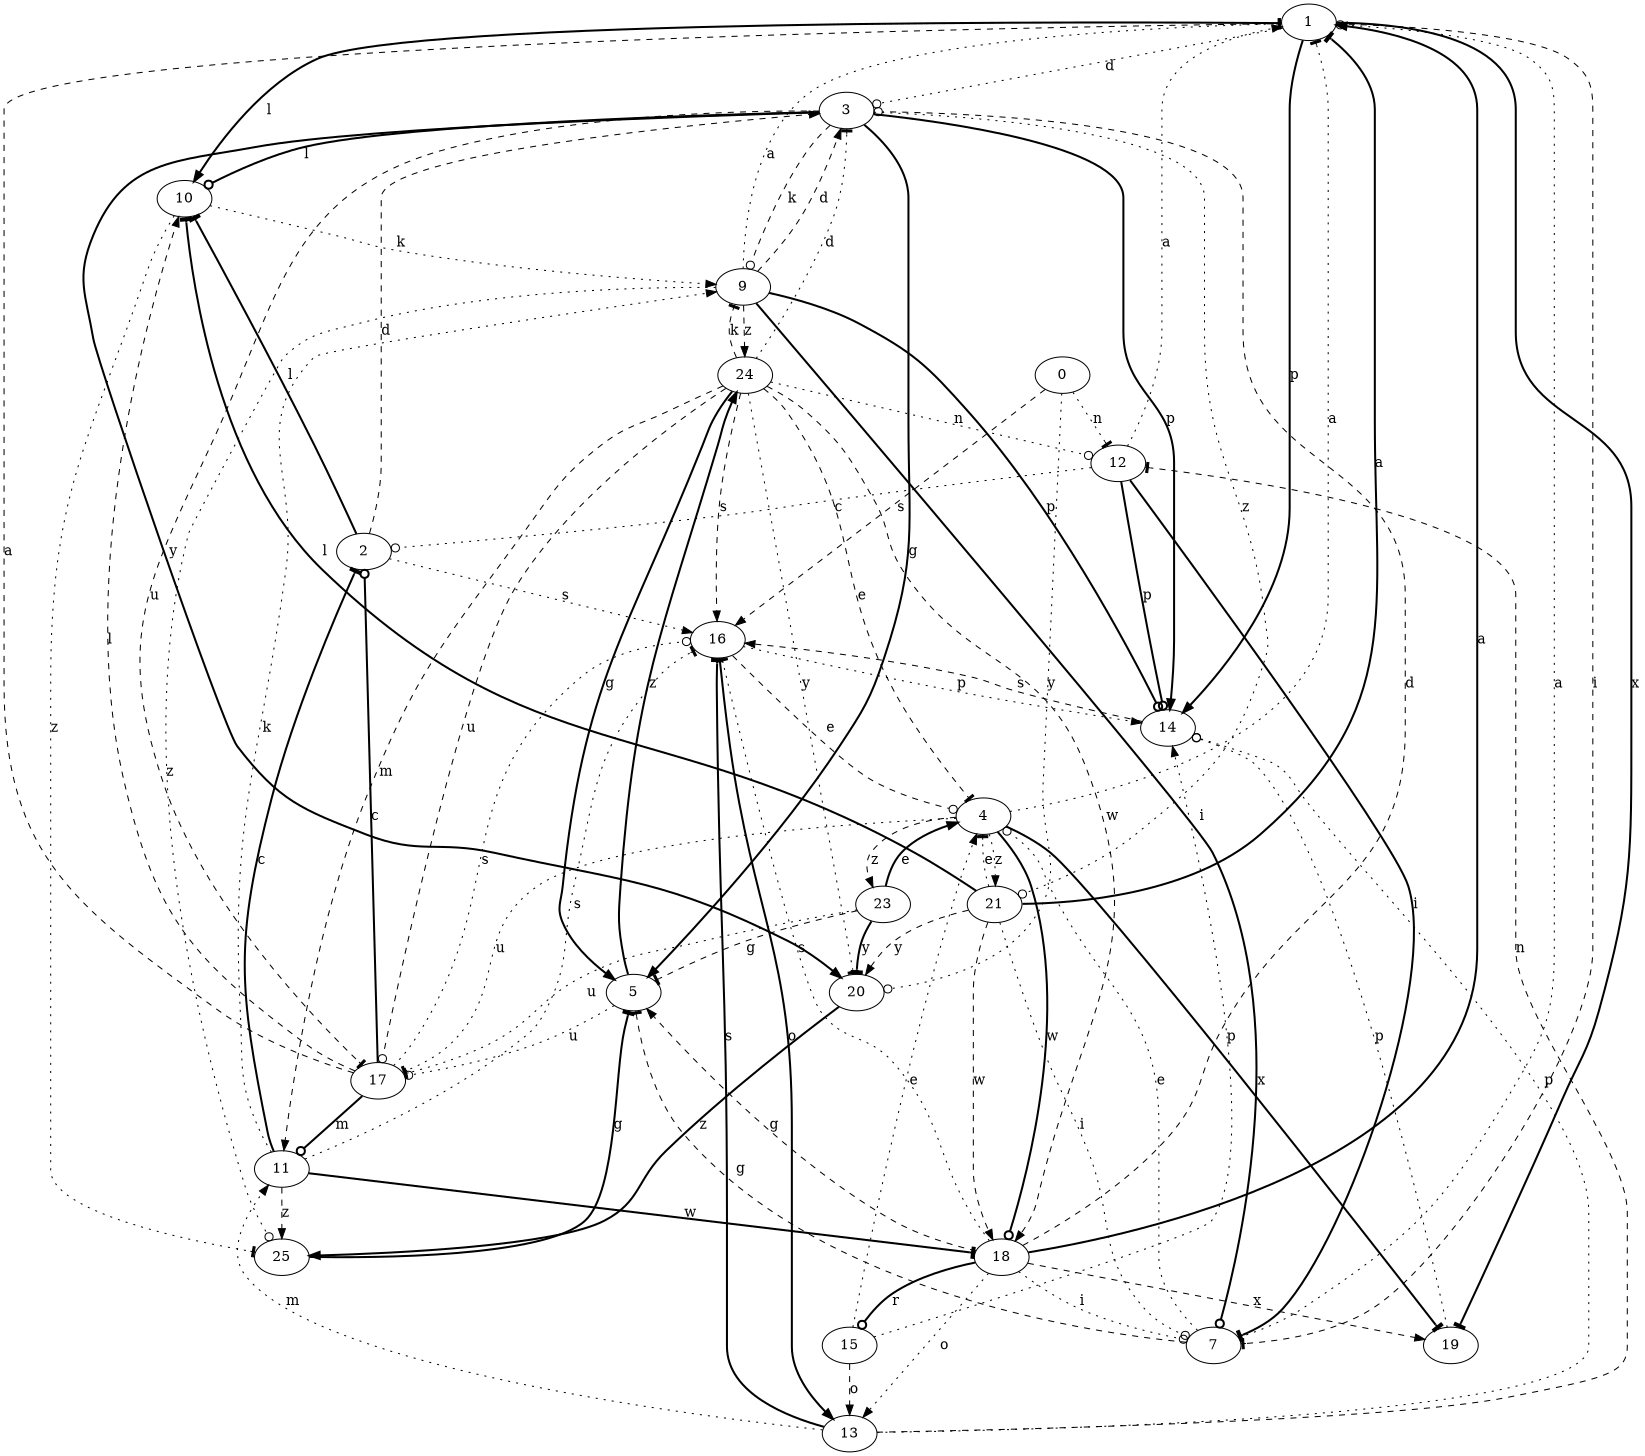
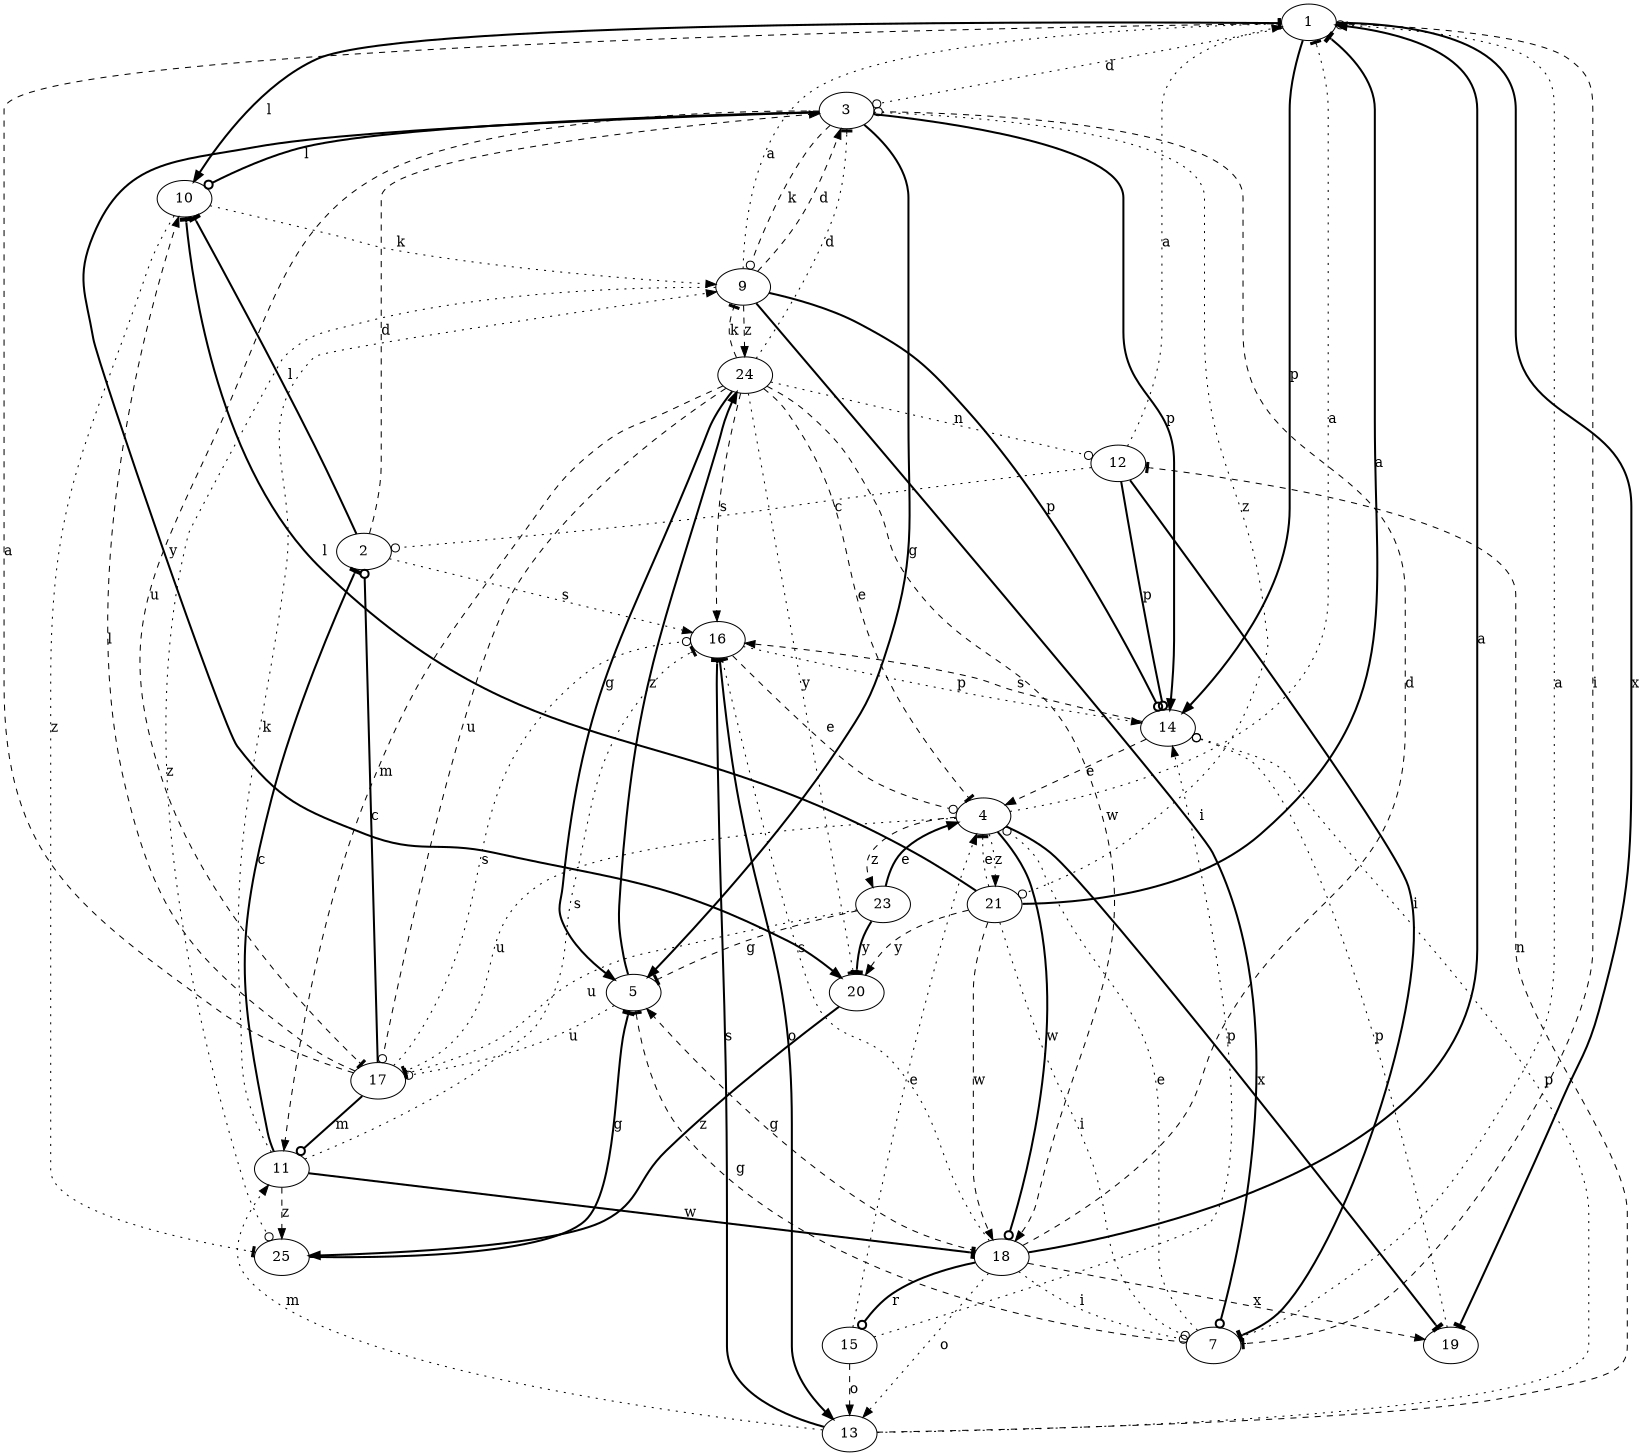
  strict digraph {
    edge [arrowhead=normal style=dotted]
    1
    3
    7
    10
    14
    19
    5
    9
    17
    20
    21
    4
    25
    16
    2
    13
    24
    11
    18
    23
    15
    12
-   0
    1 -> 3 [arrowhead=odot label=d]
    1 -> 7 [arrowhead=tee label=i style=dashed]
    1 -> 10 [label=l style=bold]
    1 -> 14 [label=p style=bold]
    1 -> 19 [arrowhead=tee label=x style=bold]
    3 -> 10 [arrowhead=odot label=l style=bold]
    3 -> 14 [label=p style=bold]
    3 -> 5 [label=g style=bold]
    3 -> 9 [arrowhead=odot label=k style=dashed]
    3 -> 17 [arrowhead=tee label=u style=dashed]
    3 -> 20 [label=y style=bold]
    3 -> 21 [arrowhead=odot label=z]
    7 -> 1 [arrowhead=odot label=a]
    7 -> 5 [arrowhead=tee label=g style=dashed]
    7 -> 4 [arrowhead=odot label=e]
    10 -> 9 [label=k]
    10 -> 25 [arrowhead=tee label=z]
+   14 -> 4 [label=e style=dashed]
    14 -> 16 [label=s style=dashed]
    19 -> 14 [arrowhead=odot label=p]
    5 -> 17 [arrowhead=odot label=u]
    5 -> 24 [label=z style=bold]
    9 -> 1 [arrowhead=tee label=a]
    9 -> 3 [label=d style=dashed]
    9 -> 7 [arrowhead=odot label=i style=bold]
    9 -> 14 [arrowhead=odot label=p style=bold]
    9 -> 25 [arrowhead=odot label=z]
    9 -> 24 [label=z style=dashed]
    17 -> 1 [arrowhead=tee label=a style=dashed]
    17 -> 10 [label=l style=dashed]
    17 -> 16 [arrowhead=odot label=s]
    17 -> 2 [arrowhead=odot label=c style=bold]
    17 -> 11 [arrowhead=odot label=m style=bold]
    20 -> 25 [label=z style=bold]
    21 -> 1 [arrowhead=tee label=a style=bold]
    21 -> 7 [arrowhead=odot label=i]
    21 -> 10 [arrowhead=tee label=l style=bold]
    21 -> 20 [label=y style=dashed]
    21 -> 4 [arrowhead=tee label=e]
    21 -> 18 [label=w style=dashed]
    4 -> 1 [arrowhead=tee label=a]
    4 -> 19 [arrowhead=tee label=x style=bold]
    4 -> 17 [arrowhead=tee label=u]
    4 -> 21 [label=z]
    4 -> 18 [arrowhead=odot label=w style=bold]
    4 -> 23 [label=z style=dashed]
    25 -> 5 [arrowhead=tee label=g style=bold]
    16 -> 14 [label=p]
    16 -> 4 [arrowhead=odot label=e style=dashed]
    16 -> 13 [label=o style=bold]
    2 -> 3 [label=d style=dashed]
    2 -> 10 [arrowhead=tee label=l style=bold]
    2 -> 16 [label=s]
    13 -> 14 [arrowhead=odot label=p]
    13 -> 16 [arrowhead=tee label=s style=bold]
    13 -> 11 [label=m]
    13 -> 12 [arrowhead=tee label=n style=dashed]
    24 -> 3 [arrowhead=tee label=d]
    24 -> 5 [label=g style=bold]
    24 -> 9 [arrowhead=tee label=k style=dashed]
    24 -> 17 [arrowhead=odot label=u style=dashed]
    24 -> 20 [arrowhead=tee label=y]
    24 -> 4 [arrowhead=tee label=e style=dashed]
    24 -> 16 [label=s style=dashed]
    24 -> 11 [label=m style=dashed]
    24 -> 18 [label=w style=dashed]
    24 -> 12 [arrowhead=odot label=n]
    11 -> 9 [label=k]
    11 -> 25 [label=z style=dashed]
    11 -> 16 [arrowhead=tee label=s]
    11 -> 2 [arrowhead=tee label=c style=bold]
    11 -> 18 [arrowhead=tee label=w style=bold]
    18 -> 1 [label=a style=bold]
    18 -> 3 [arrowhead=odot label=d style=dashed]
    18 -> 7 [arrowhead=odot label=i]
    18 -> 19 [label=x style=dashed]
    18 -> 5 [label=g style=dashed]
    18 -> 16 [arrowhead=tee label=s]
    18 -> 13 [label=o]
    18 -> 15 [arrowhead=odot label=r style=bold]
    23 -> 5 [arrowhead=tee label=g style=dashed]
    23 -> 17 [arrowhead=tee label=u]
    23 -> 20 [arrowhead=tee label=y style=bold]
    23 -> 4 [label=e style=bold]
    15 -> 14 [label=p]
    15 -> 4 [label=e]
    15 -> 13 [label=o style=dashed]
    12 -> 1 [label=a]
    12 -> 7 [arrowhead=tee label=i style=bold]
    12 -> 14 [arrowhead=odot label=p style=bold]
    12 -> 2 [arrowhead=odot label=c]
-   0 -> 20 [arrowhead=odot label=y]
-   0 -> 16 [label=s style=dashed]
-   0 -> 12 [arrowhead=tee label=n]
  }
